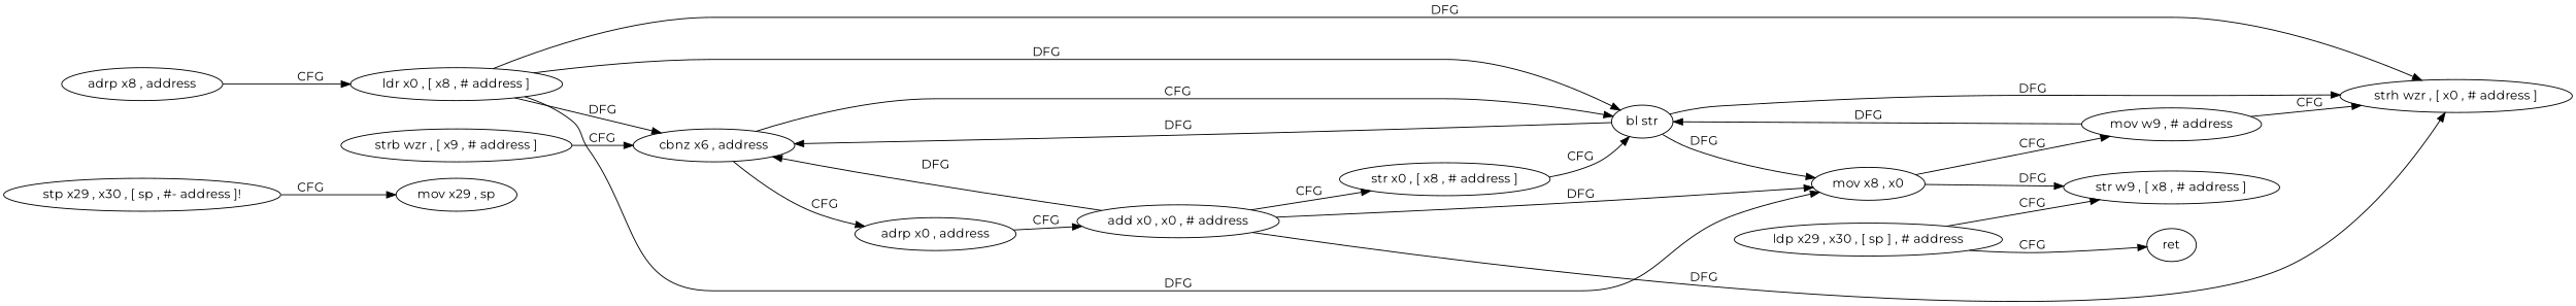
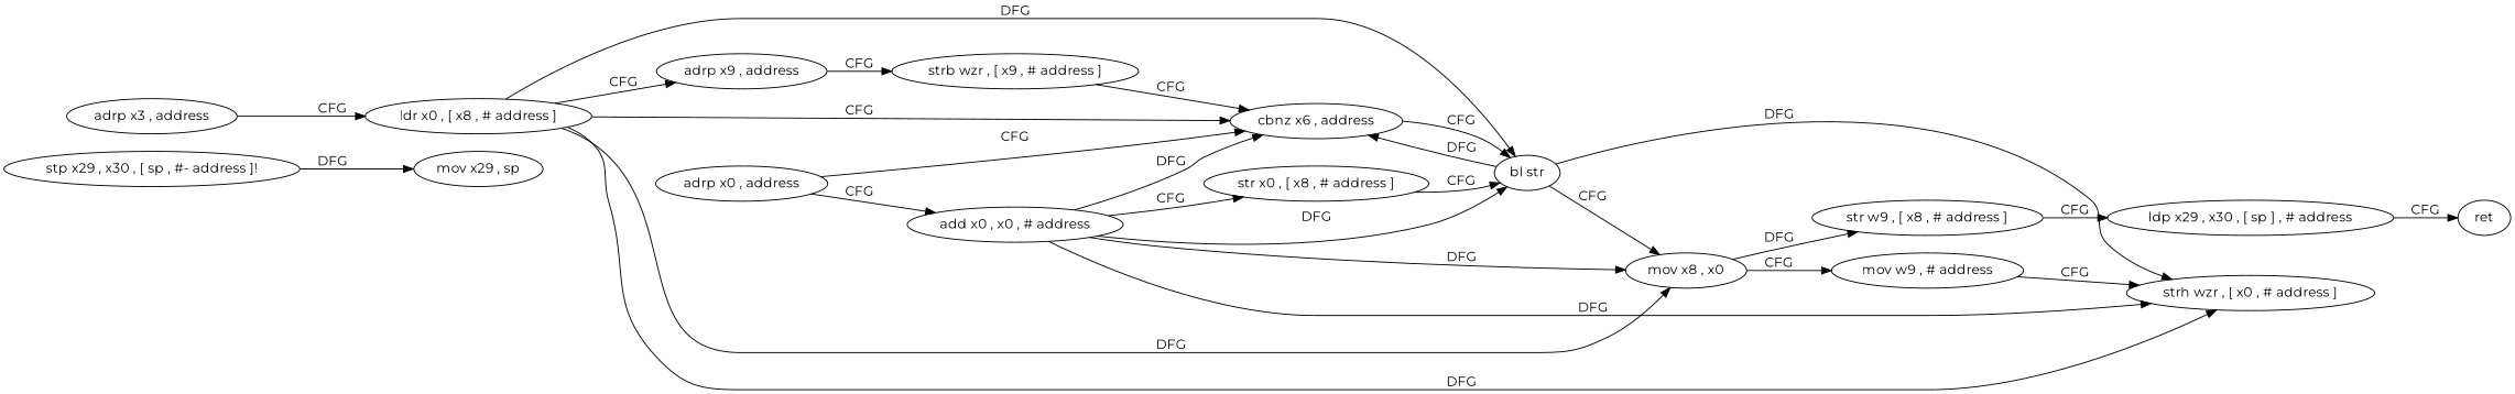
  digraph {
    fontname=Montserrat
    rankdir=LR
    node [fontname=Montserrat]
    edge [fontname=Montserrat]
    n1 [label="stp x29 , x30 , [ sp , #- address ]!"]
    n2 [label="mov x29 , sp"]
-   n3 [label="adrp x8 , address"]
+   n3 [label="adrp x3 , address"]
    n4 [label="ldr x0 , [ x8 , # address ]"]
+   n5 [label="adrp x9 , address"]
    n6 [label="cbnz x6 , address"]
    n7 [label="bl str"]
    n8 [label="mov x8 , x0"]
    n9 [label="strh wzr , [ x0 , # address ]"]
    n10 [label="strb wzr , [ x9 , # address ]"]
    n11 [label="adrp x0 , address"]
    n12 [label="mov w9 , # address"]
    n13 [label="str w9 , [ x8 , # address ]"]
    n14 [label="add x0 , x0 , # address"]
    n15 [label="str x0 , [ x8 , # address ]"]
    n16 [label="ldp x29 , x30 , [ sp ] , # address"]
    n17 [label=ret]
-   n1 -> n2 [label=CFG]
+   n1 -> n2 [label=DFG]
    n3 -> n4 [label=CFG]
-   n4 -> n6 [label=DFG]
+   n4 -> n5 [label=CFG]
+   n4 -> n6 [label=CFG]
    n4 -> n7 [label=DFG]
    n4 -> n8 [label=DFG]
    n4 -> n9 [label=DFG]
+   n5 -> n10 [label=CFG]
    n6 -> n7 [label=CFG]
-   n6 -> n11 [label=CFG]
+   n11 -> n6 [label=CFG]
    n7 -> n6 [label=DFG]
-   n7 -> n8 [label=DFG]
+   n7 -> n8 [label=CFG]
    n7 -> n9 [label=DFG]
    n8 -> n12 [label=CFG]
    n8 -> n13 [label=DFG]
    n10 -> n6 [label=CFG]
    n11 -> n14 [label=CFG]
    n12 -> n9 [label=CFG]
-   n16 -> n13 [label=CFG]
+   n13 -> n16 [label=CFG]
    n14 -> n6 [label=DFG]
-   n12 -> n7 [label=DFG]
+   n14 -> n7 [label=DFG]
    n14 -> n8 [label=DFG]
    n14 -> n9 [label=DFG]
    n14 -> n15 [label=CFG]
    n15 -> n7 [label=CFG]
    n16 -> n17 [label=CFG]
  }
